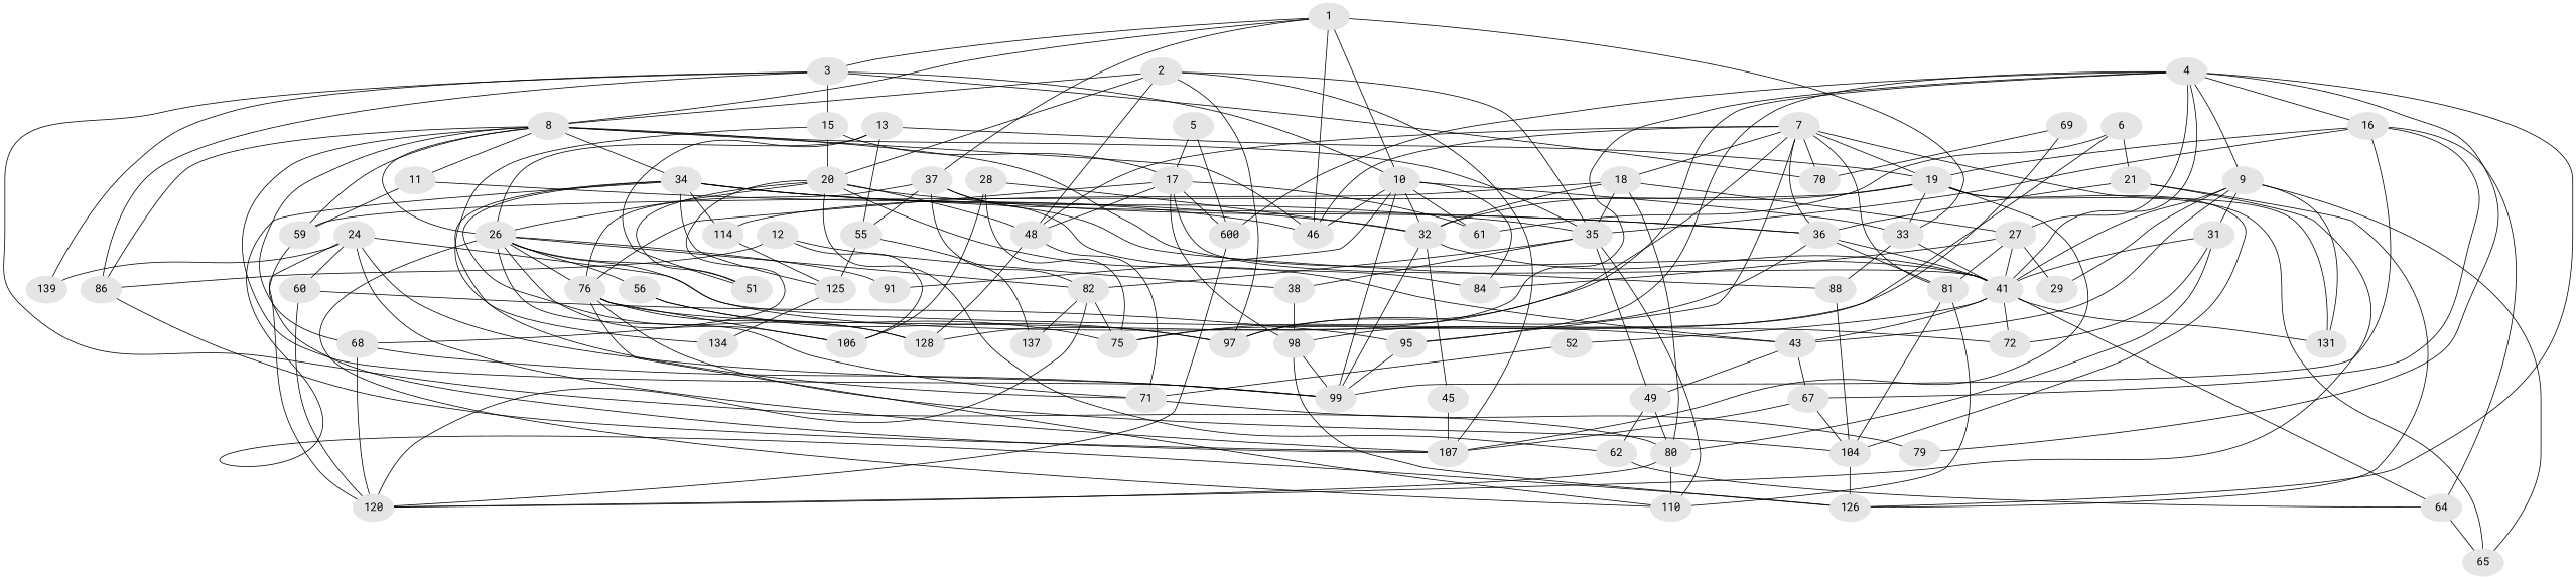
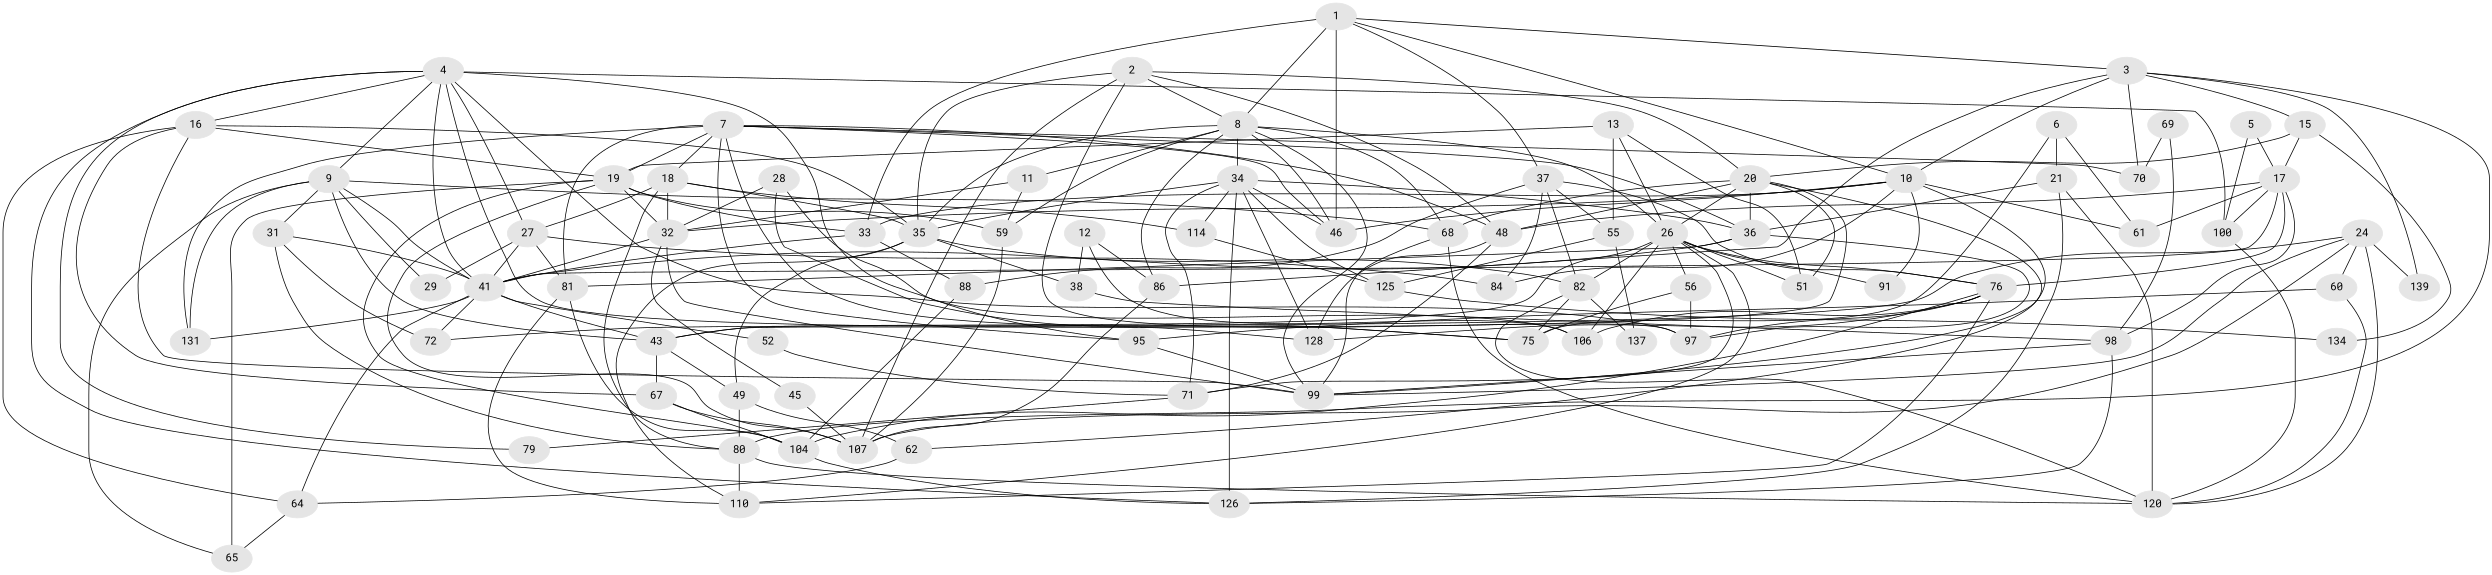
  graph {
    fontname="Roboto Mono"
    node [color=gray90 fontname="Roboto Mono" style=filled]
    edge [fontname="Roboto Mono"]
    1 [super="+25"]
    3 [super="+130"]
    8 [super="+14"]
    10 [super="+73+74"]
    33 [super="+53"]
    37 [super="+54"]
    46 [super="+93"]
    15
    70
    80 [super="+96"]
    86
    139
    35 [super="+112"]
    41 [super="+102+77"]
    11
    26 [super="+39+90"]
    34 [super="+87"]
    59
    68 [super="+141"]
    99 [super="+129"]
    61
    32 [super="+50"]
    84
    91
    88
    55
    76 [super="+85"]
    n28 [label=82 super="+111"]
    2 [super="+123"]
    20 [super="+133+121"]
    48 [super="+124"]
    97 [super="+116"]
    107
    36 [super="+47+58"]
    43 [super="+132"]
    51
    62
    38
    110
    49
    128
    71
    17 [super="+122"]
    134
    120
    4 [super="+94+63"]
    9 [super="+22"]
    16 [super="+101"]
    27 [super="+135"]
    79
    95
-   100 [label=600]
+   100
    126
    131
    29
    31
    65
    19 [super="+30"]
    64
    67 [super="+92"]
    81
    72
    52
    98
    5
    6
    21
    75 [super="+118"]
    7 [super="+109+23"]
    18 [super="+44"]
    114
    104 [super="+117+108"]
    106
    56
    125
    45
    12
    13
    137
    24 [super="+103"]
    60
    28
    69
    1 -- 3
    1 -- 8
    1 -- 10
    1 -- 33
    1 -- 37
    1 -- 46 [weight=2]
    3 -- 10
    3 -- 15
    3 -- 70
    3 -- 80
    3 -- 86
    3 -- 139
    8 -- 46
    8 -- 86
    8 -- 35
-   8 -- 41
    8 -- 11
    8 -- 26
    8 -- 34
    8 -- 59
    8 -- 68
    8 -- 99
    10 -- 33
    10 -- 46
    10 -- 99
    10 -- 61
    10 -- 32
    10 -- 84
    10 -- 91
    33 -- 41
    33 -- 88
    37 -- 84
    37 -- 88
    37 -- 55
    37 -- 76
    37 -- n28
    15 -- 20
    15 -- 17 [weight=2]
    15 -- 134
    80 -- 110
    80 -- 120
    86 -- 107
    35 -- n28
    35 -- 38
    35 -- 110
    35 -- 49
    41 -- 43
    41 -- 131
    41 -- 64
    41 -- 72
    41 -- 52
    11 -- 59
    11 -- 32
    26 -- 91
    26 -- 76
    26 -- n28
    26 -- 43
    26 -- 51
    26 -- 110
    26 -- 71
    26 -- 106
    26 -- 56
    34 -- 46
    34 -- 35
    34 -- 36
    34 -- 128
    34 -- 71
    34 -- 126
    34 -- 114
    34 -- 125
    59 -- 107
    68 -- 99
    68 -- 120
    32 -- 41
    32 -- 99
    32 -- 45
    88 -- 104
    55 -- 125
    55 -- 137
    76 -- 97
    76 -- 110
    76 -- 128
    76 -- 104
    76 -- 106
    n28 -- 120
    n28 -- 75
    n28 -- 137
    2 -- 8
    2 -- 35 [weight=2]
    2 -- 20 [weight=2]
    2 -- 48
    2 -- 97
    2 -- 107
    20 -- 26 [weight=2]
    20 -- 68
    20 -- 48
    20 -- 36
    20 -- 43
    20 -- 51
    20 -- 62
    48 -- 128
    48 -- 71
    36 -- 41
    36 -- 97
    36 -- 81
    43 -- 49
    43 -- 67
    62 -- 64
    38 -- 98
    49 -- 80
    49 -- 62
    71 -- 79
    17 -- 41
    17 -- 61
    17 -- 76
    17 -- 48
    17 -- 100
    17 -- 98
    4 -- 41
    4 -- 97
    4 -- 128
    4 -- 9
    4 -- 16
    4 -- 27
    4 -- 79
    4 -- 95
    4 -- 100
    4 -- 126
    9 -- 41
+   9 -- 68
    9 -- 43
    9 -- 131
    9 -- 29
    9 -- 31
    9 -- 65
    16 -- 35
    16 -- 99
    16 -- 19
    16 -- 64
    16 -- 67
    27 -- 41
    27 -- 84
    27 -- 29
    27 -- 81
    95 -- 99
    100 -- 120
    31 -- 80
    31 -- 41
    31 -- 72
    19 -- 33
    19 -- 59
    19 -- 32
    19 -- 107
    19 -- 65
    19 -- 104
    64 -- 65
    67 -- 107
    67 -- 104
    81 -- 110
    81 -- 104
    52 -- 71
    98 -- 99
    98 -- 126
    5 -- 17
    5 -- 100
    6 -- 61
    6 -- 21
    6 -- 75
    21 -- 36
    21 -- 120
    21 -- 126
    7 -- 46
    7 -- 70 [weight=2]
    7 -- 48
    7 -- 36
    7 -- 95
    7 -- 131
    7 -- 19
    7 -- 81 [weight=2]
    7 -- 75
    7 -- 18
    18 -- 80
    18 -- 35
    18 -- 32
    18 -- 27
    18 -- 114
    114 -- 125
    104 -- 126
    56 -- 97
    56 -- 75
    125 -- 134
    45 -- 107
    12 -- 86
    12 -- 38
    12 -- 106
    13 -- 26
    13 -- 55
    13 -- 51
    13 -- 19 [weight=2]
    24 -- 139
    24 -- 99
    24 -- 107
    24 -- 120
    24 -- 72
    24 -- 60
    60 -- 120
    60 -- 95
    28 -- 32
    28 -- 75
    28 -- 106
    69 -- 70
    69 -- 98
  }
